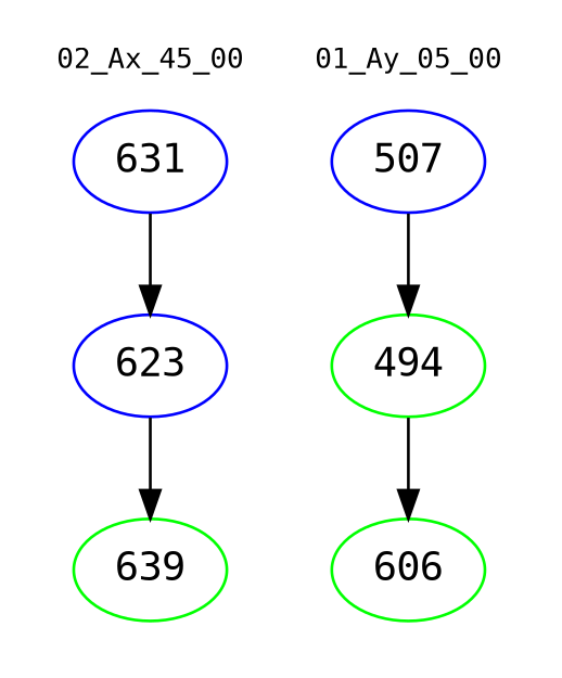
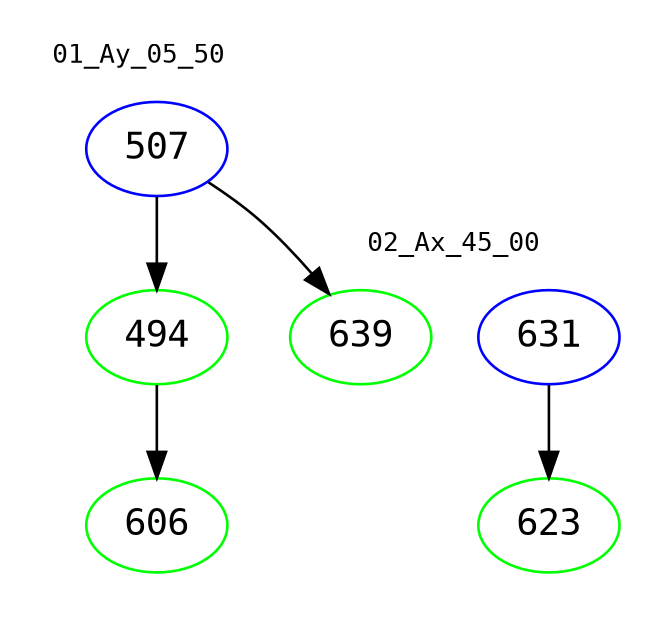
  digraph {
    fontname="DejaVu Sans Mono"
    node [color=green fontname="DejaVu Sans Mono"]
    edge [color=black fontname="DejaVu Sans Mono"]
    n1 [color=blue label=631]
-   n2 [color=blue label=623]
+   n2 [label=623]
    n3 [label=639]
    n4 [color=blue label=507]
    n5 [label=494]
    n6 [label=606]
    subgraph cluster_1 {
      color=white
      fontsize=10
      label="02_Ax_45_00"
      n1
      n2
      n3
    }
    subgraph cluster_2 {
      color=white
      fontsize=10
-     label="01_Ay_05_00"
+     label="01_Ay_05_50"
      n4
      n5
      n6
    }
    n1 -> n2
-   n2 -> n3
+   n4 -> n3
    n4 -> n5
    n5 -> n6
  }
